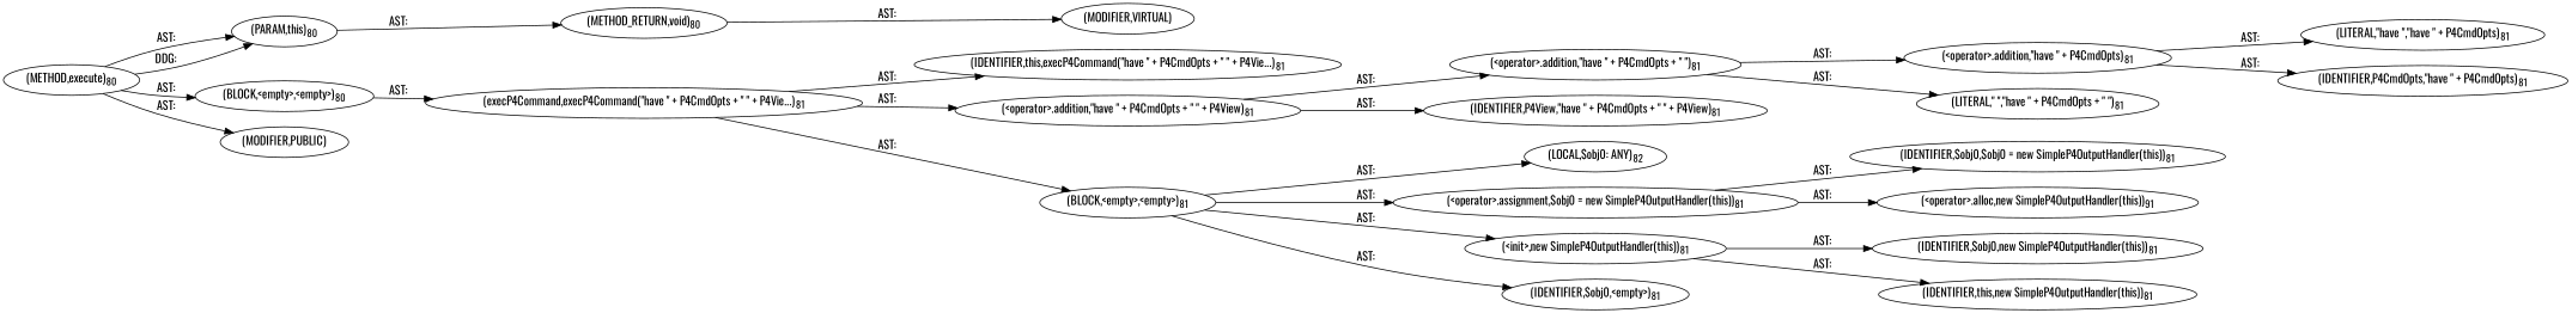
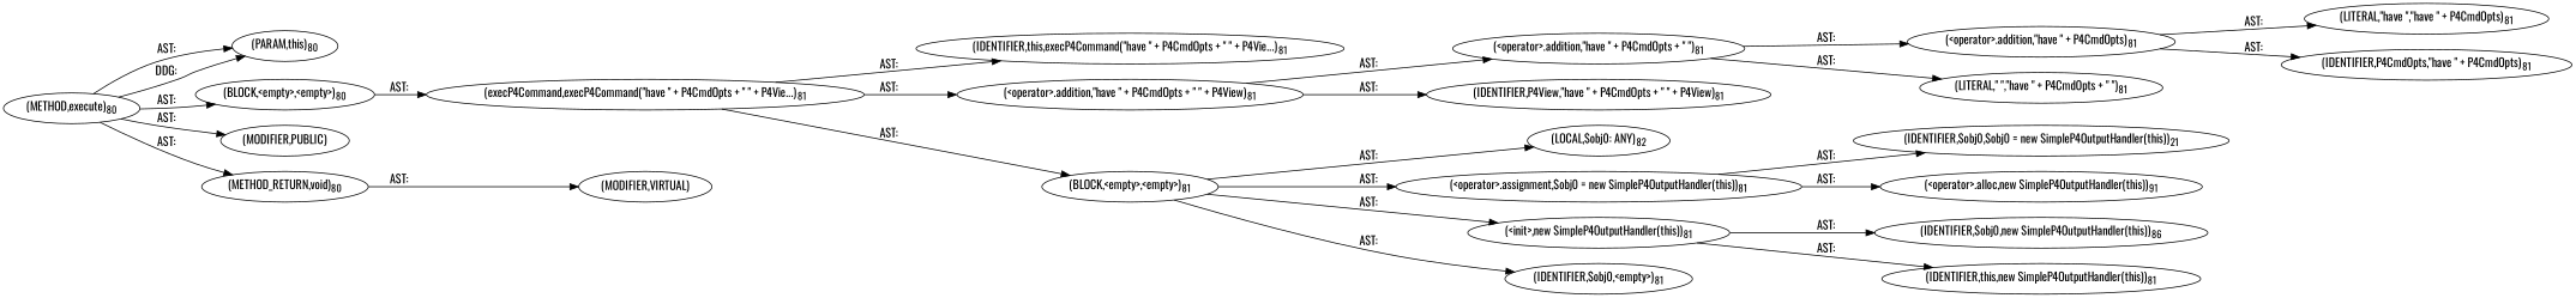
  digraph {
    fontname=Oswald
    rankdir=LR
    node [fontname=Oswald]
    edge [fontname=Oswald]
    n1 [label=<(METHOD,execute)<SUB>80</SUB>>]
    n2 [label=<(PARAM,this)<SUB>80</SUB>>]
    n3 [label=<(BLOCK,&lt;empty&gt;,&lt;empty&gt;)<SUB>80</SUB>>]
    n4 [label=<(MODIFIER,PUBLIC)>]
    n5 [label=<(METHOD_RETURN,void)<SUB>80</SUB>>]
    n6 [label=<(execP4Command,execP4Command(&quot;have &quot; + P4CmdOpts + &quot; &quot; + P4Vie...)<SUB>81</SUB>>]
    n7 [label=<(MODIFIER,VIRTUAL)>]
    n8 [label=<(IDENTIFIER,this,execP4Command(&quot;have &quot; + P4CmdOpts + &quot; &quot; + P4Vie...)<SUB>81</SUB>>]
    n9 [label=<(&lt;operator&gt;.addition,&quot;have &quot; + P4CmdOpts + &quot; &quot; + P4View)<SUB>81</SUB>>]
    n10 [label=<(BLOCK,&lt;empty&gt;,&lt;empty&gt;)<SUB>81</SUB>>]
    n11 [label=<(&lt;operator&gt;.addition,&quot;have &quot; + P4CmdOpts + &quot; &quot;)<SUB>81</SUB>>]
    n12 [label=<(IDENTIFIER,P4View,&quot;have &quot; + P4CmdOpts + &quot; &quot; + P4View)<SUB>81</SUB>>]
    n13 [label=<(LOCAL,$obj0: ANY)<SUB>82</SUB>>]
    n14 [label=<(&lt;operator&gt;.assignment,$obj0 = new SimpleP4OutputHandler(this))<SUB>81</SUB>>]
    n15 [label=<(&lt;init&gt;,new SimpleP4OutputHandler(this))<SUB>81</SUB>>]
    n16 [label=<(IDENTIFIER,$obj0,&lt;empty&gt;)<SUB>81</SUB>>]
    n17 [label=<(&lt;operator&gt;.addition,&quot;have &quot; + P4CmdOpts)<SUB>81</SUB>>]
    n18 [label=<(LITERAL,&quot; &quot;,&quot;have &quot; + P4CmdOpts + &quot; &quot;)<SUB>81</SUB>>]
    n19 [label=<(LITERAL,&quot;have &quot;,&quot;have &quot; + P4CmdOpts)<SUB>81</SUB>>]
    n20 [label=<(IDENTIFIER,P4CmdOpts,&quot;have &quot; + P4CmdOpts)<SUB>81</SUB>>]
-   n21 [label=<(IDENTIFIER,$obj0,$obj0 = new SimpleP4OutputHandler(this))<SUB>81</SUB>>]
+   n21 [label=<(IDENTIFIER,$obj0,$obj0 = new SimpleP4OutputHandler(this))<SUB>21</SUB>>]
    n22 [label=<(&lt;operator&gt;.alloc,new SimpleP4OutputHandler(this))<SUB>91</SUB>>]
-   n23 [label=<(IDENTIFIER,$obj0,new SimpleP4OutputHandler(this))<SUB>81</SUB>>]
+   n23 [label=<(IDENTIFIER,$obj0,new SimpleP4OutputHandler(this))<SUB>86</SUB>>]
    n24 [label=<(IDENTIFIER,this,new SimpleP4OutputHandler(this))<SUB>81</SUB>>]
    n1 -> n2 [label="AST: "]
    n1 -> n2 [label="DDG: "]
    n1 -> n3 [label="AST: "]
    n1 -> n4 [label="AST: "]
-   n2 -> n5 [label="AST: "]
+   n1 -> n5 [label="AST: "]
    n3 -> n6 [label="AST: "]
    n5 -> n7 [label="AST: "]
    n6 -> n8 [label="AST: "]
    n6 -> n9 [label="AST: "]
    n6 -> n10 [label="AST: "]
    n9 -> n11 [label="AST: "]
    n9 -> n12 [label="AST: "]
    n10 -> n13 [label="AST: "]
    n10 -> n14 [label="AST: "]
    n10 -> n15 [label="AST: "]
    n10 -> n16 [label="AST: "]
    n11 -> n17 [label="AST: "]
    n11 -> n18 [label="AST: "]
    n14 -> n21 [label="AST: "]
    n14 -> n22 [label="AST: "]
    n15 -> n23 [label="AST: "]
    n15 -> n24 [label="AST: "]
    n17 -> n19 [label="AST: "]
    n17 -> n20 [label="AST: "]
  }
